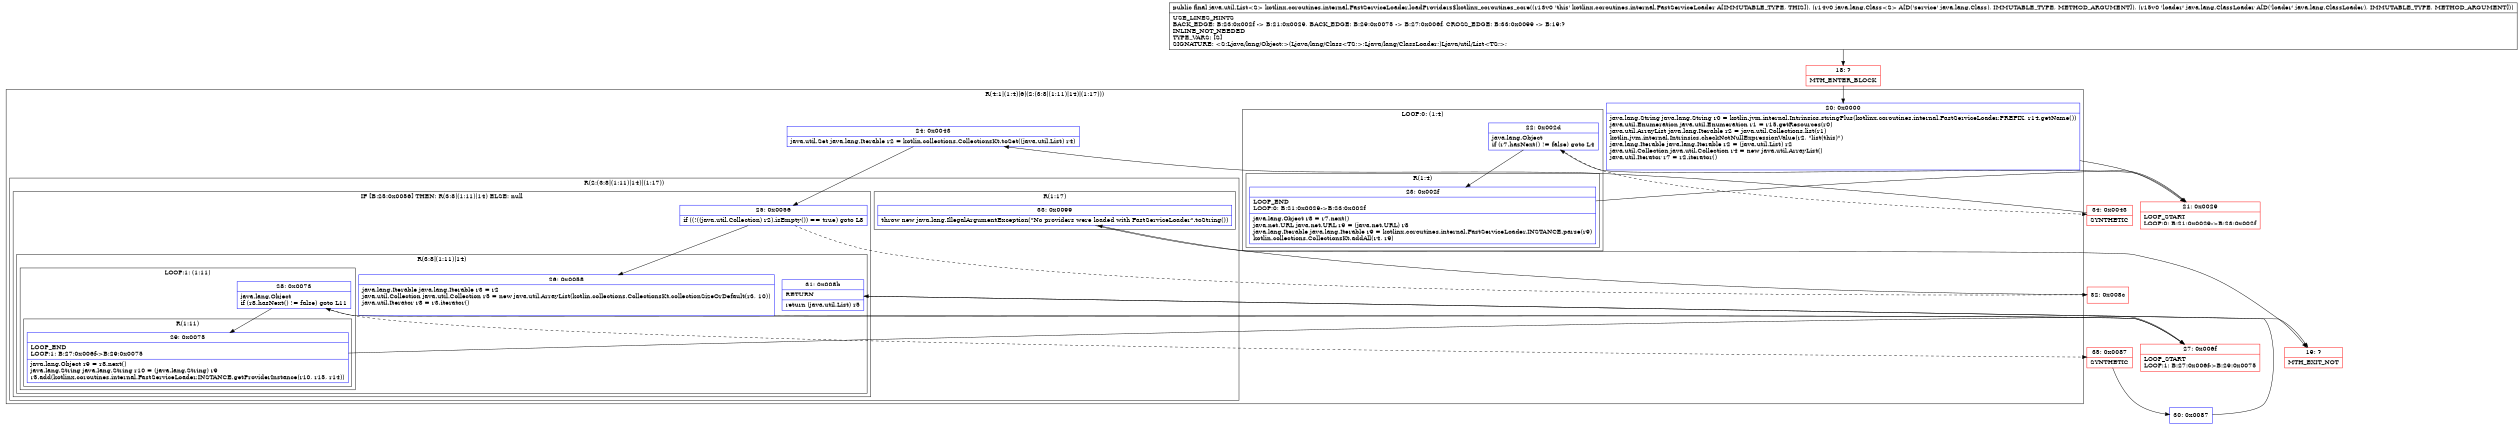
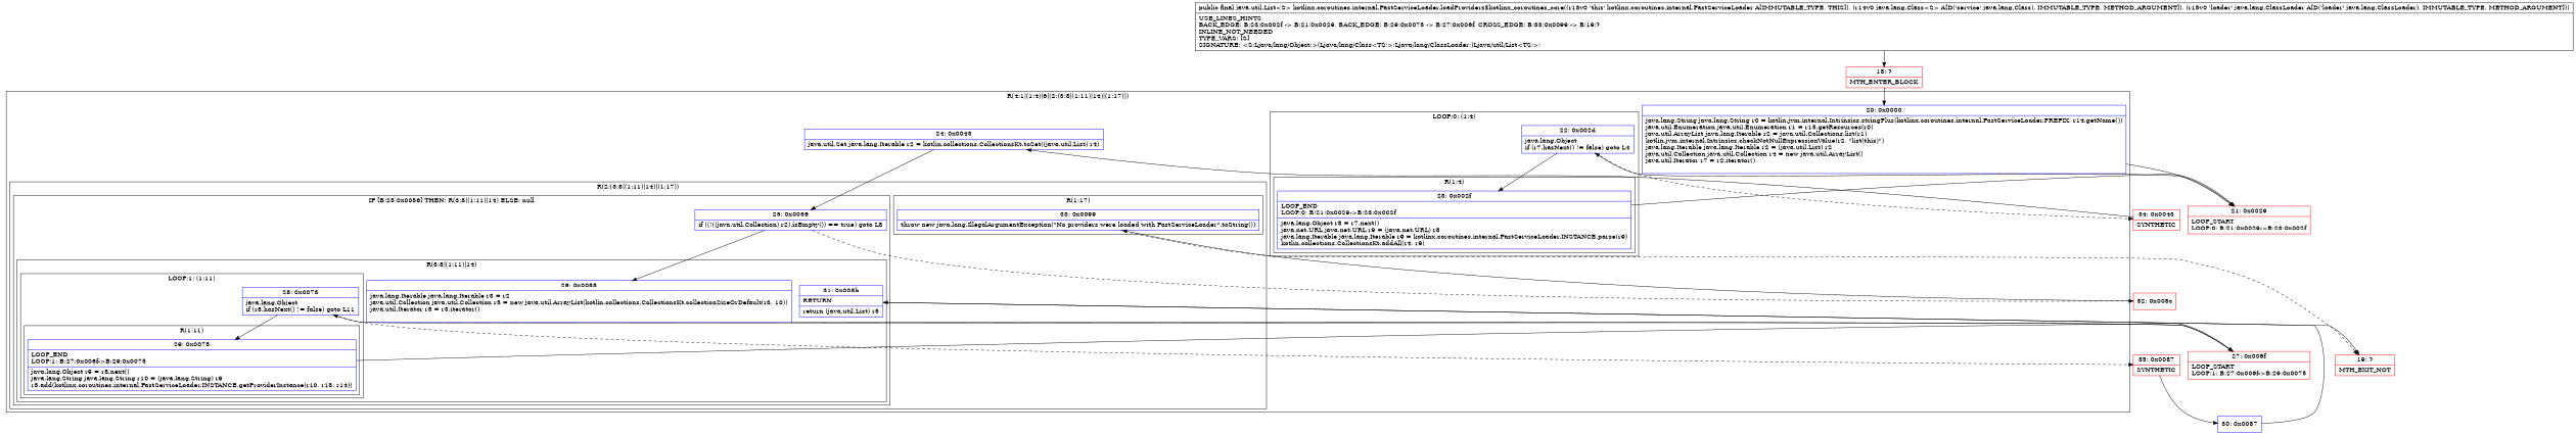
  digraph {
    node [color=blue shape=record]
    n1 [label="{23\:\ 0x002f|LOOP_END\lLOOP:0: B:21:0x0029\-\>B:23:0x002f\l|java.lang.Object r8 = r7.next()\ljava.net.URL java.net.URL r9 = (java.net.URL) r8\ljava.lang.Iterable java.lang.Iterable r9 = kotlinx.coroutines.internal.FastServiceLoader.INSTANCE.parse(r9)\lkotlin.collections.CollectionsKt.addAll(r4, r9)\l}"]
    n2 [label="{22\:\ 0x002d|java.lang.Object \lif (r7.hasNext() != false) goto L4\l}"]
    n3 [label="{29\:\ 0x0075|LOOP_END\lLOOP:1: B:27:0x006f\-\>B:29:0x0075\l|java.lang.Object r9 = r8.next()\ljava.lang.String java.lang.String r10 = (java.lang.String) r9\lr5.add(kotlinx.coroutines.internal.FastServiceLoader.INSTANCE.getProviderInstance(r10, r15, r14))\l}"]
    n4 [label="{28\:\ 0x0073|java.lang.Object \lif (r8.hasNext() != false) goto L11\l}"]
    n5 [label="{26\:\ 0x0058|java.lang.Iterable java.lang.Iterable r3 = r2\ljava.util.Collection java.util.Collection r5 = new java.util.ArrayList(kotlin.collections.CollectionsKt.collectionSizeOrDefault(r3, 10))\ljava.util.Iterator r8 = r3.iterator()\l\l}"]
    n6 [label="{31\:\ 0x008b|RETURN\l|return (java.util.List) r5\l}"]
    n7 [label="{25\:\ 0x0056|if ((!((java.util.Collection) r2).isEmpty()) == true) goto L8\l}"]
    n8 [label="{33\:\ 0x0099|throw new java.lang.IllegalArgumentException(\"No providers were loaded with FastServiceLoader\".toString())\l}"]
    n9 [label="{20\:\ 0x0000|java.lang.String java.lang.String r0 = kotlin.jvm.internal.Intrinsics.stringPlus(kotlinx.coroutines.internal.FastServiceLoader.PREFIX, r14.getName())\ljava.util.Enumeration java.util.Enumeration r1 = r15.getResources(r0)\ljava.util.ArrayList java.lang.Iterable r2 = java.util.Collections.list(r1)\lkotlin.jvm.internal.Intrinsics.checkNotNullExpressionValue(r2, \"list(this)\")\ljava.lang.Iterable java.lang.Iterable r2 = (java.util.List) r2\ljava.util.Collection java.util.Collection r4 = new java.util.ArrayList()\ljava.util.Iterator r7 = r2.iterator()\l\l}"]
    n10 [label="{24\:\ 0x0043|java.util.Set java.lang.Iterable r2 = kotlin.collections.CollectionsKt.toSet((java.util.List) r4)\l}"]
    n11 [color=red label="{21\:\ 0x0029|LOOP_START\lLOOP:0: B:21:0x0029\-\>B:23:0x002f\l}"]
    n12 [color=red label="{34\:\ 0x0043|SYNTHETIC\l}"]
    n13 [color=red label="{27\:\ 0x006f|LOOP_START\lLOOP:1: B:27:0x006f\-\>B:29:0x0075\l}"]
    n14 [color=red label="{35\:\ 0x0087|SYNTHETIC\l}"]
    n15 [color=red label="{19\:\ ?|MTH_EXIT_NOT\l}"]
    n16 [color=red label="{32\:\ 0x008c}"]
    n17 [label="{30\:\ 0x0087}"]
    n18 [color=red label="{18\:\ ?|MTH_ENTER_BLOCK\l}"]
    n19 [label="{public final java.util.List\<S\> kotlinx.coroutines.internal.FastServiceLoader.loadProviders$kotlinx_coroutines_core((r13v0 'this' kotlinx.coroutines.internal.FastServiceLoader A[IMMUTABLE_TYPE, THIS]), (r14v0 java.lang.Class\<S\> A[D('service' java.lang.Class), IMMUTABLE_TYPE, METHOD_ARGUMENT]), (r15v0 'loader' java.lang.ClassLoader A[D('loader' java.lang.ClassLoader), IMMUTABLE_TYPE, METHOD_ARGUMENT]))  | USE_LINES_HINTS\lBACK_EDGE: B:23:0x002f \-\> B:21:0x0029, BACK_EDGE: B:29:0x0075 \-\> B:27:0x006f, CROSS_EDGE: B:33:0x0099 \-\> B:19:?\lINLINE_NOT_NEEDED\lTYPE_VARS: [S]\lSIGNATURE: \<S:Ljava\/lang\/Object;\>(Ljava\/lang\/Class\<TS;\>;Ljava\/lang\/ClassLoader;)Ljava\/util\/List\<TS;\>;\l}" color=""]
    subgraph cluster_1 {
      label="R(4:1|(1:4)|6|(2:(3:8|(1:11)|14)|(1:17)))"
      n9
      n10
      subgraph cluster_2 {
        label="LOOP:0: (1:4)"
        n2
        subgraph cluster_3 {
          label="R(1:4)"
          n1
        }
      }
      subgraph cluster_4 {
        label="R(2:(3:8|(1:11)|14)|(1:17))"
        subgraph cluster_5 {
          label="IF [B:25:0x0056] THEN: R(3:8|(1:11)|14) ELSE: null"
          n7
          subgraph cluster_6 {
            label="R(3:8|(1:11)|14)"
            n5
            n6
            subgraph cluster_7 {
              label="LOOP:1: (1:11)"
              n4
              subgraph cluster_8 {
                label="R(1:11)"
                n3
              }
            }
          }
        }
        subgraph cluster_9 {
          label="R(1:17)"
          n8
        }
      }
    }
    n1 -> n11
    n2 -> n1
    n2 -> n12 [style=dashed]
    n3 -> n13
    n4 -> n3
    n4 -> n14 [style=dashed]
    n5 -> n13
    n6 -> n15
    n7 -> n5
    n7 -> n16 [style=dashed]
-   n8 -> n15
+   n8 -> n15 [style=dashed]
    n9 -> n11
    n10 -> n7
    n11 -> n2
    n12 -> n10
    n13 -> n4
    n14 -> n17
    n16 -> n8
    n17 -> n6
    n18 -> n9
    n19 -> n18
  }
